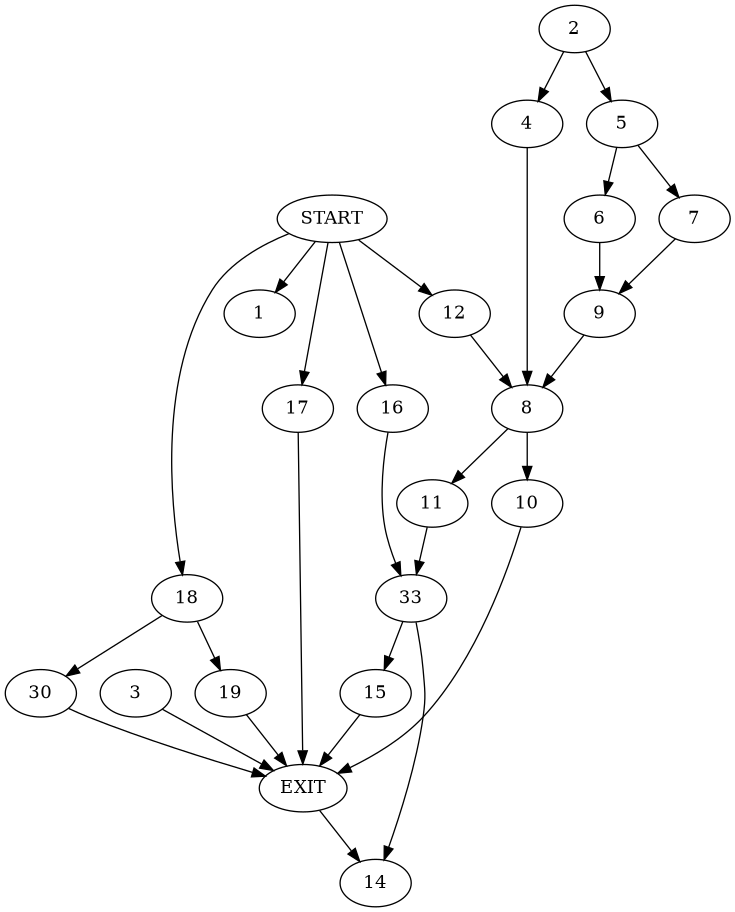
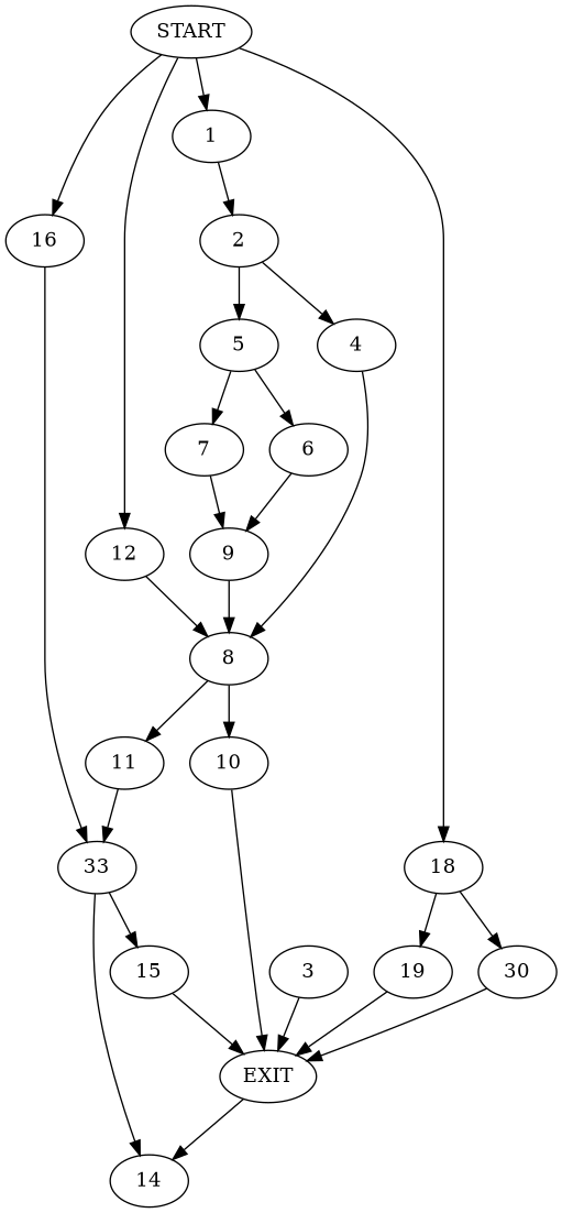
  digraph {
    n1 [label=START]
    1
    12
    16
-   17
    18
    2
    8
    n9 [label=33]
    n10 [label=EXIT]
    19
    n12 [label=30]
    14
    4
    5
    3
    6
    7
    10
    11
    9
    15
    n1 -> 1
    n1 -> 12
    n1 -> 16
-   n1 -> 17
    n1 -> 18
+   1 -> 2
    12 -> 8
    16 -> n9
-   17 -> n10
    18 -> 19
    18 -> n12
    2 -> 4
    2 -> 5
    8 -> 10
    8 -> 11
    n9 -> 14
    n9 -> 15
    n10 -> 14
    19 -> n10
    n12 -> n10
    4 -> 8
    5 -> 6
    5 -> 7
    3 -> n10
    6 -> 9
    7 -> 9
    10 -> n10
    11 -> n9
    9 -> 8
    15 -> n10
  }
